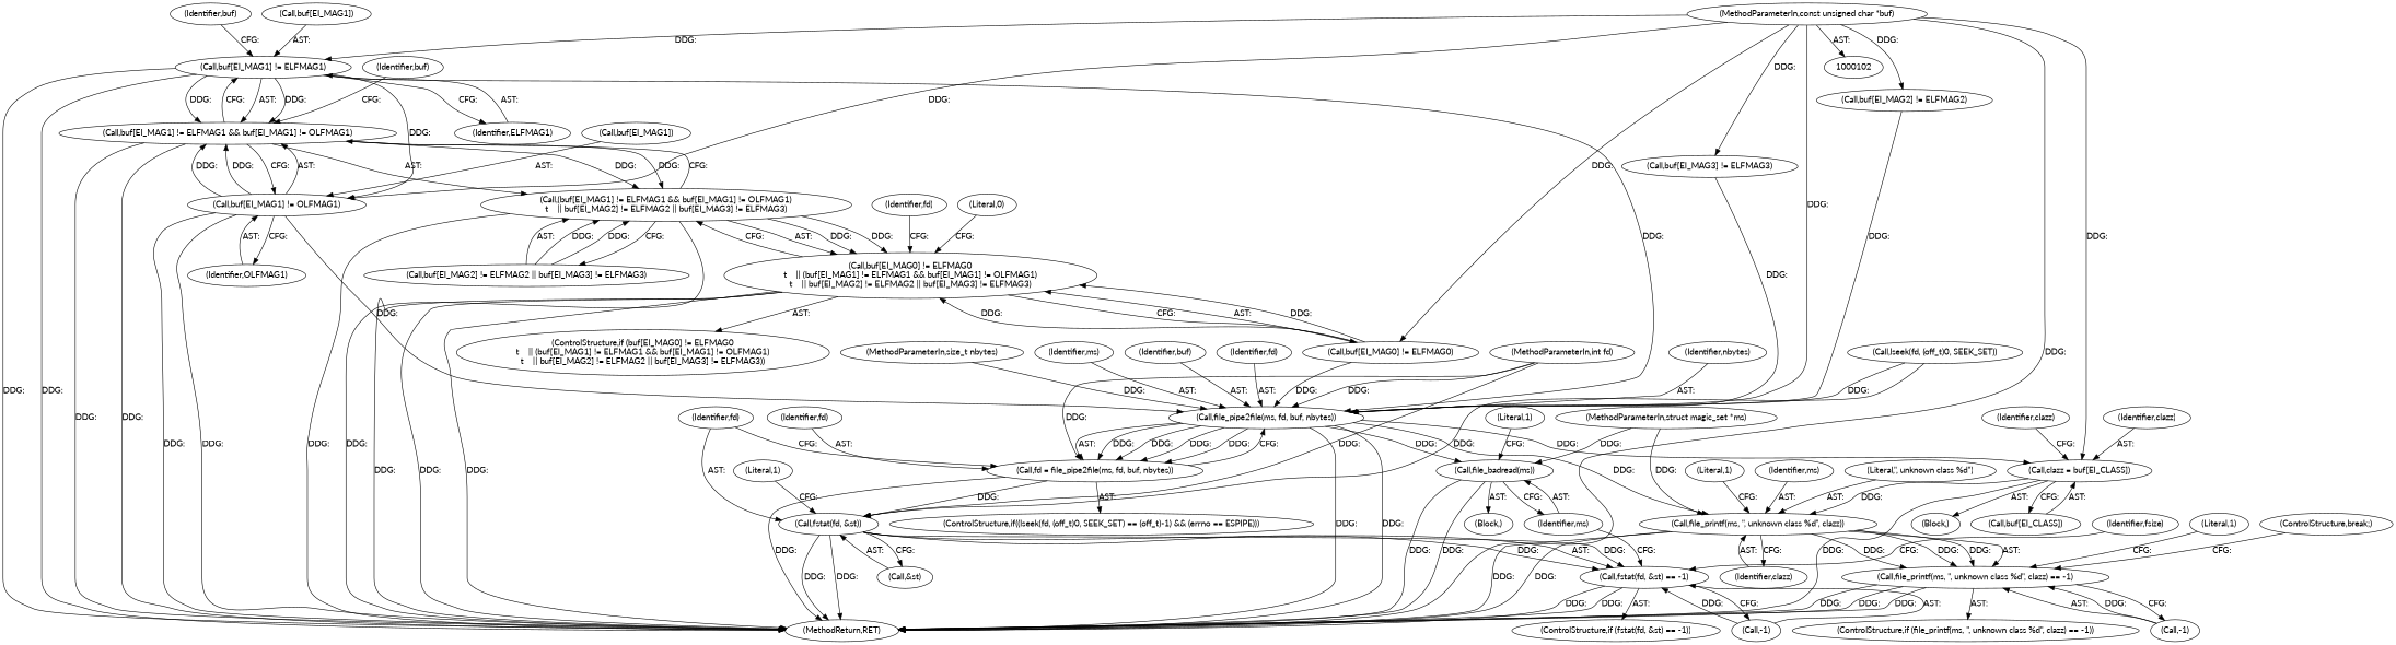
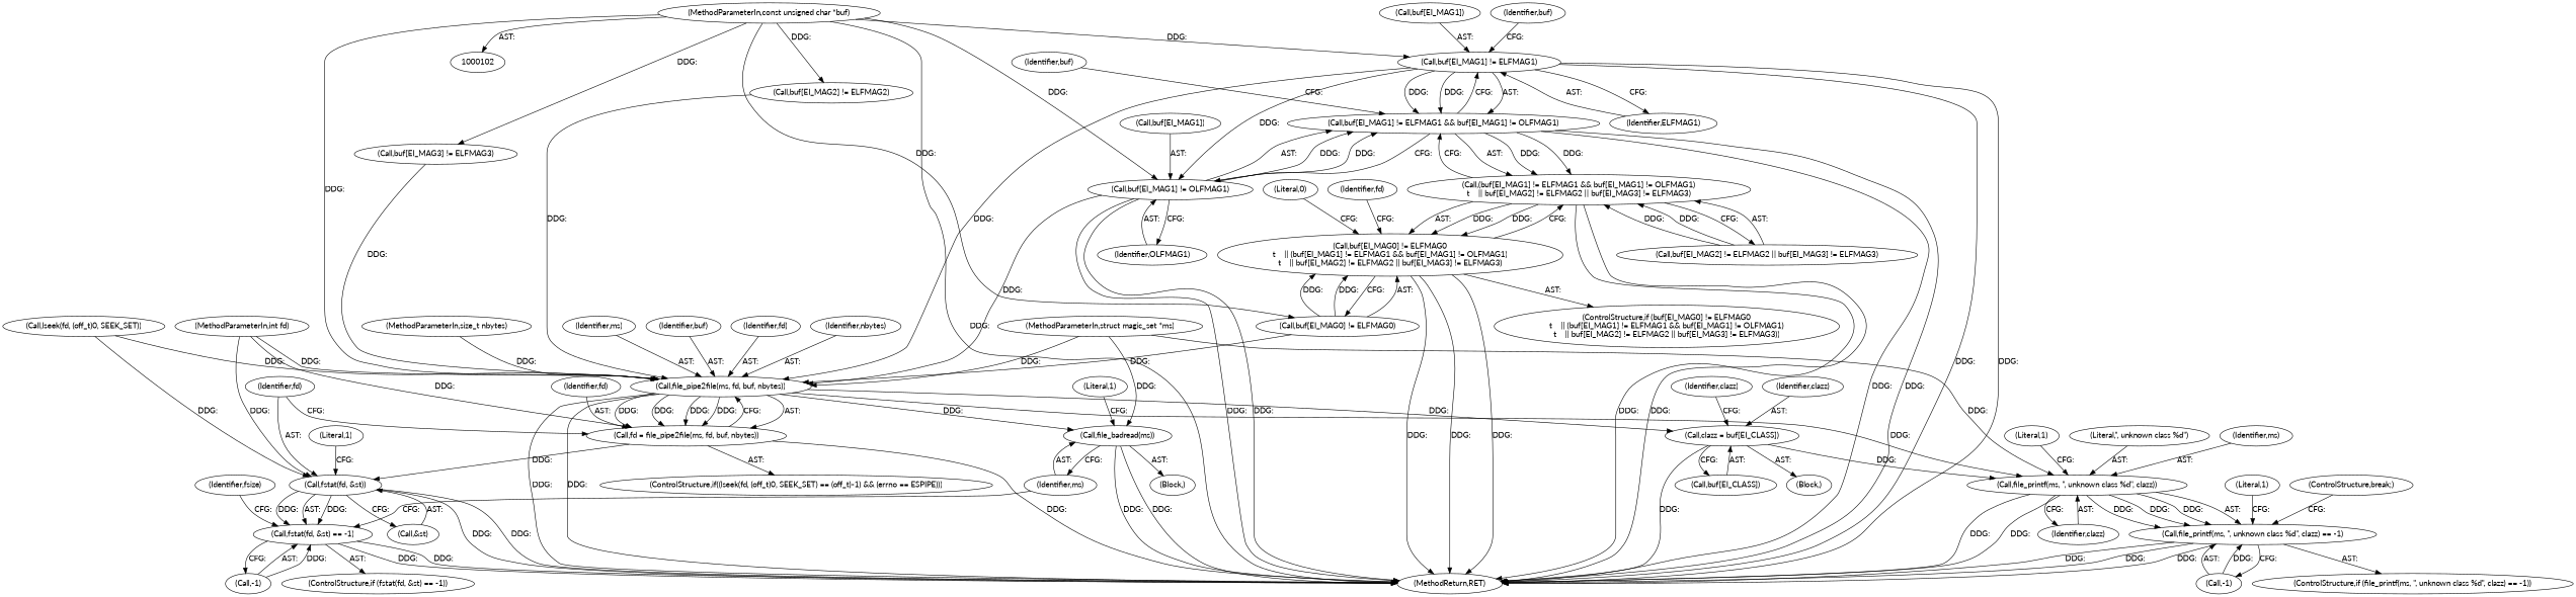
  digraph {
    fontname=Lato
    node [fontname=Lato]
    edge [fontname=Lato]
    n1 [label="(Call,buf[EI_MAG1] != ELFMAG1)"]
    n2 [label="(Call,buf[EI_MAG1] != ELFMAG1 && buf[EI_MAG1] != OLFMAG1)"]
    n3 [label="(Call,buf[EI_MAG1] != OLFMAG1)"]
    n4 [label="(Call,file_pipe2file(ms, fd, buf, nbytes))"]
    n5 [label="(MethodReturn,RET)"]
    n6 [label="(Identifier,ELFMAG1)"]
    n7 [label="(Call,(buf[EI_MAG1] != ELFMAG1 && buf[EI_MAG1] != OLFMAG1)\n\t    || buf[EI_MAG2] != ELFMAG2 || buf[EI_MAG3] != ELFMAG3)"]
    n8 [label="(Identifier,OLFMAG1)"]
    n9 [label="(Call,clazz = buf[EI_CLASS])"]
    n10 [label="(Call,fd = file_pipe2file(ms, fd, buf, nbytes))"]
    n11 [label="(Call,file_badread(ms))"]
    n12 [label="(Call,file_printf(ms, \", unknown class %d\", clazz))"]
    n13 [label="(MethodParameterIn,const unsigned char *buf)"]
    n14 [label="(Call,buf[EI_MAG2] != ELFMAG2)"]
    n15 [label="(Call,buf[EI_MAG0] != ELFMAG0)"]
    n16 [label="(Call,buf[EI_MAG3] != ELFMAG3)"]
    1000102
    n18 [label="(Block,)"]
    n19 [label="(Call,buf[EI_CLASS])"]
    n20 [label="(Call,buf[EI_MAG0] != ELFMAG0\n\t    || (buf[EI_MAG1] != ELFMAG1 && buf[EI_MAG1] != OLFMAG1)\n\t    || buf[EI_MAG2] != ELFMAG2 || buf[EI_MAG3] != ELFMAG3)"]
    n21 [label="(Call,buf[EI_MAG2] != ELFMAG2 || buf[EI_MAG3] != ELFMAG3)"]
    n22 [label="(ControlStructure,if (buf[EI_MAG0] != ELFMAG0\n\t    || (buf[EI_MAG1] != ELFMAG1 && buf[EI_MAG1] != OLFMAG1)\n\t    || buf[EI_MAG2] != ELFMAG2 || buf[EI_MAG3] != ELFMAG3))"]
    n23 [label="(Call,fstat(fd, &st))"]
    n24 [label="(ControlStructure,if((lseek(fd, (off_t)0, SEEK_SET) == (off_t)-1) && (errno == ESPIPE)))"]
    n25 [label="(Identifier,ms)"]
    n26 [label="(Block,)"]
    n27 [label="(Call,file_printf(ms, \", unknown class %d\", clazz) == -1)"]
    n28 [label="(Identifier,clazz)"]
    n29 [label="(Identifier,nbytes)"]
    n30 [label="(Call,fstat(fd, &st) == -1)"]
    n31 [label="(Call,&st)"]
    n32 [label="(ControlStructure,if (fstat(fd, &st) == -1))"]
    n33 [label="(Call,-1)"]
    n34 [label="(Call,-1)"]
    n35 [label="(ControlStructure,if (file_printf(ms, \", unknown class %d\", clazz) == -1))"]
    n36 [label="(MethodParameterIn,size_t nbytes)"]
    n37 [label="(Identifier,ms)"]
    n38 [label="(Literal,1)"]
    n39 [label="(Literal,1)"]
    n40 [label="(Literal,1)"]
    n41 [label="(Identifier,buf)"]
    n42 [label="(Call,buf[EI_MAG1])"]
    n43 [label="(Identifier,clazz)"]
    n44 [label="(Literal,1)"]
    n45 [label="(Literal,\", unknown class %d\")"]
    n46 [label="(Identifier,buf)"]
    n47 [label="(MethodParameterIn,struct magic_set *ms)"]
    n48 [label="(Identifier,fd)"]
    n49 [label="(Identifier,fd)"]
    n50 [label="(Identifier,clazz)"]
    n51 [label="(Call,lseek(fd, (off_t)0, SEEK_SET))"]
    n52 [label="(Identifier,fsize)"]
    n53 [label="(Call,buf[EI_MAG1])"]
    n54 [label="(Identifier,buf)"]
    n55 [label="(MethodParameterIn,int fd)"]
    n56 [label="(Identifier,ms)"]
    n57 [label="(ControlStructure,break;)"]
    n58 [label="(Identifier,fd)"]
    n59 [label="(Identifier,fd)"]
    n60 [label="(Literal,0)"]
    n1 -> n2 [label="AST: "]
    n1 -> n2 [label="DDG: "]
    n1 -> n2 [label="DDG: "]
    n1 -> n3 [label="DDG: "]
    n1 -> n4 [label="DDG: "]
    n1 -> n5 [label="DDG: "]
    n1 -> n5 [label="DDG: "]
    n1 -> n6 [label="CFG: "]
    n2 -> n1 [label="CFG: "]
    n2 -> n3 [label="CFG: "]
    n2 -> n5 [label="DDG: "]
    n2 -> n5 [label="DDG: "]
    n2 -> n7 [label="AST: "]
    n2 -> n7 [label="DDG: "]
    n2 -> n7 [label="DDG: "]
    n3 -> n2 [label="AST: "]
    n3 -> n2 [label="DDG: "]
    n3 -> n2 [label="DDG: "]
    n3 -> n4 [label="DDG: "]
    n3 -> n5 [label="DDG: "]
    n3 -> n5 [label="DDG: "]
    n3 -> n8 [label="CFG: "]
    n4 -> n5 [label="DDG: "]
    n4 -> n5 [label="DDG: "]
    n4 -> n9 [label="DDG: "]
    n4 -> n10 [label="AST: "]
    n4 -> n10 [label="DDG: "]
    n4 -> n10 [label="DDG: "]
    n4 -> n10 [label="DDG: "]
    n4 -> n10 [label="DDG: "]
    n4 -> n11 [label="DDG: "]
    n4 -> n12 [label="DDG: "]
    n6 -> n1 [label="AST: "]
    n7 -> n2 [label="CFG: "]
    n7 -> n5 [label="DDG: "]
    n7 -> n5 [label="DDG: "]
    n7 -> n20 [label="AST: "]
    n7 -> n20 [label="DDG: "]
    n7 -> n20 [label="DDG: "]
    n7 -> n21 [label="CFG: "]
    n8 -> n3 [label="AST: "]
    n9 -> n5 [label="DDG: "]
    n9 -> n12 [label="DDG: "]
    n9 -> n18 [label="AST: "]
    n9 -> n19 [label="CFG: "]
    n10 -> n4 [label="CFG: "]
    n10 -> n5 [label="DDG: "]
    n10 -> n23 [label="DDG: "]
    n10 -> n24 [label="AST: "]
    n11 -> n5 [label="DDG: "]
    n11 -> n5 [label="DDG: "]
    n11 -> n25 [label="CFG: "]
    n11 -> n26 [label="AST: "]
    n12 -> n5 [label="DDG: "]
    n12 -> n5 [label="DDG: "]
    n12 -> n27 [label="AST: "]
    n12 -> n27 [label="DDG: "]
    n12 -> n27 [label="DDG: "]
    n12 -> n27 [label="DDG: "]
    n12 -> n28 [label="CFG: "]
    n13 -> n1 [label="DDG: "]
    n13 -> n3 [label="DDG: "]
    n13 -> n4 [label="DDG: "]
    n13 -> n5 [label="DDG: "]
-   n13 -> n9 [label="DDG: "]
    n13 -> n14 [label="DDG: "]
    n13 -> n15 [label="DDG: "]
    n13 -> n16 [label="DDG: "]
    n13 -> 1000102 [label="AST: "]
    n14 -> n4 [label="DDG: "]
    n15 -> n4 [label="DDG: "]
    n15 -> n20 [label="AST: "]
    n15 -> n20 [label="DDG: "]
    n15 -> n20 [label="DDG: "]
    n16 -> n4 [label="DDG: "]
    n19 -> n9 [label="AST: "]
    n20 -> n5 [label="DDG: "]
    n20 -> n5 [label="DDG: "]
    n20 -> n5 [label="DDG: "]
    n20 -> n7 [label="CFG: "]
    n20 -> n15 [label="CFG: "]
    n20 -> n22 [label="AST: "]
    n21 -> n7 [label="AST: "]
    n21 -> n7 [label="DDG: "]
    n21 -> n7 [label="DDG: "]
    n23 -> n5 [label="DDG: "]
    n23 -> n5 [label="DDG: "]
    n23 -> n30 [label="AST: "]
    n23 -> n30 [label="DDG: "]
    n23 -> n30 [label="DDG: "]
    n23 -> n31 [label="CFG: "]
    n25 -> n11 [label="AST: "]
    n25 -> n30 [label="CFG: "]
    n27 -> n5 [label="DDG: "]
    n27 -> n5 [label="DDG: "]
    n27 -> n5 [label="DDG: "]
    n27 -> n34 [label="CFG: "]
    n27 -> n35 [label="AST: "]
    n28 -> n12 [label="AST: "]
    n29 -> n4 [label="AST: "]
    n30 -> n5 [label="DDG: "]
    n30 -> n5 [label="DDG: "]
    n30 -> n32 [label="AST: "]
    n30 -> n33 [label="CFG: "]
    n31 -> n23 [label="AST: "]
    n33 -> n30 [label="AST: "]
    n33 -> n30 [label="DDG: "]
    n34 -> n27 [label="AST: "]
    n34 -> n27 [label="DDG: "]
    n36 -> n4 [label="DDG: "]
    n37 -> n4 [label="AST: "]
    n38 -> n27 [label="CFG: "]
    n39 -> n11 [label="CFG: "]
    n40 -> n23 [label="CFG: "]
    n41 -> n1 [label="CFG: "]
    n42 -> n3 [label="AST: "]
    n43 -> n9 [label="AST: "]
    n44 -> n12 [label="CFG: "]
    n45 -> n12 [label="AST: "]
    n46 -> n2 [label="CFG: "]
+   n47 -> n4 [label="DDG: "]
    n47 -> n11 [label="DDG: "]
    n47 -> n12 [label="DDG: "]
    n48 -> n10 [label="AST: "]
    n49 -> n10 [label="CFG: "]
    n49 -> n23 [label="AST: "]
    n50 -> n9 [label="CFG: "]
    n51 -> n4 [label="DDG: "]
    n51 -> n23 [label="DDG: "]
    n52 -> n30 [label="CFG: "]
    n53 -> n1 [label="AST: "]
    n54 -> n4 [label="AST: "]
    n55 -> n4 [label="DDG: "]
    n55 -> n10 [label="DDG: "]
    n55 -> n23 [label="DDG: "]
    n56 -> n12 [label="AST: "]
    n57 -> n27 [label="CFG: "]
    n58 -> n4 [label="AST: "]
    n59 -> n20 [label="CFG: "]
    n60 -> n20 [label="CFG: "]
  }
